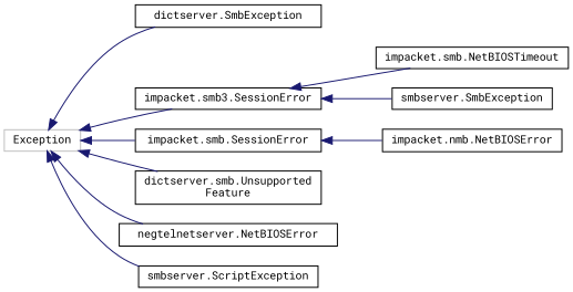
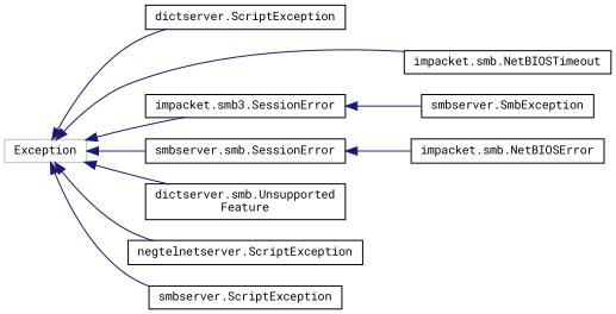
  digraph {
    fontname="Roboto Mono"
    rankdir=LR
    node [color=black fillcolor=white fontname="Roboto Mono" fontsize=10 shape=record style=filled]
    edge [color=midnightblue dir=back fontname="Roboto Mono" fontsize=10 labelfontname=Helvetica labelfontsize=10 style=solid]
    n1 [color=grey75 height=0.2 label=Exception width=0.4]
-   n2 [height=0.2 label="dictserver.SmbException" width=0.4]
+   n2 [height=0.2 label="dictserver.ScriptException" width=0.4]
    n3 [height=0.2 label="impacket.smb.NetBIOSTimeout" width=0.4]
    n4 [height=0.2 label="impacket.smb3.SessionError" width=0.4]
-   n5 [height=0.2 label="impacket.smb.SessionError" width=0.4]
+   n5 [height=0.2 label="smbserver.smb.SessionError" width=0.4]
    n6 [height=0.2 label="dictserver.smb.Unsupported\lFeature" width=0.4]
-   n7 [height=0.2 label="negtelnetserver.NetBIOSError" width=0.4]
+   n7 [height=0.2 label="negtelnetserver.ScriptException" width=0.4]
    n8 [height=0.2 label="smbserver.ScriptException" width=0.4]
-   n9 [height=0.2 label="impacket.nmb.NetBIOSError" width=0.4]
+   n9 [height=0.2 label="impacket.smb.NetBIOSError" width=0.4]
    n10 [height=0.2 label="smbserver.SmbException" width=0.4]
    n1 -> n2
-   n4 -> n3
+   n1 -> n3
    n1 -> n4
    n1 -> n5
    n1 -> n6
    n1 -> n7
    n1 -> n8
    n4 -> n10
    n5 -> n9
  }
